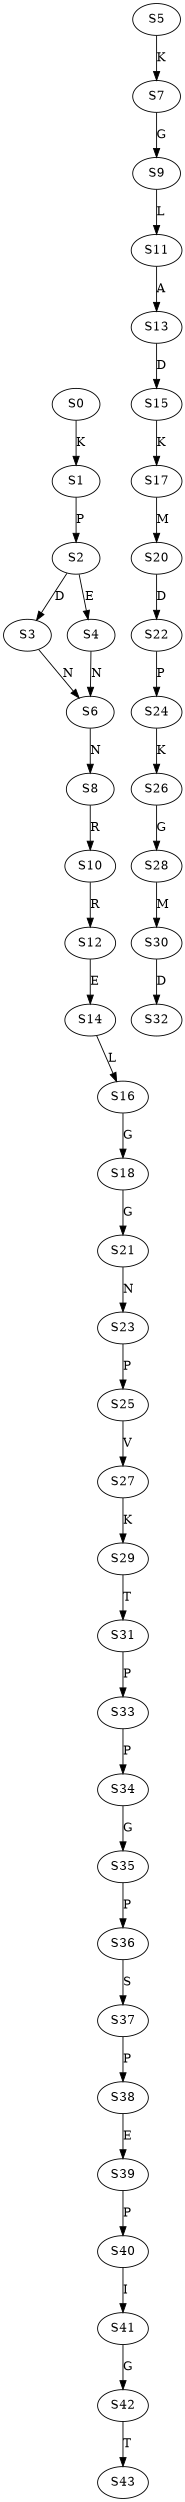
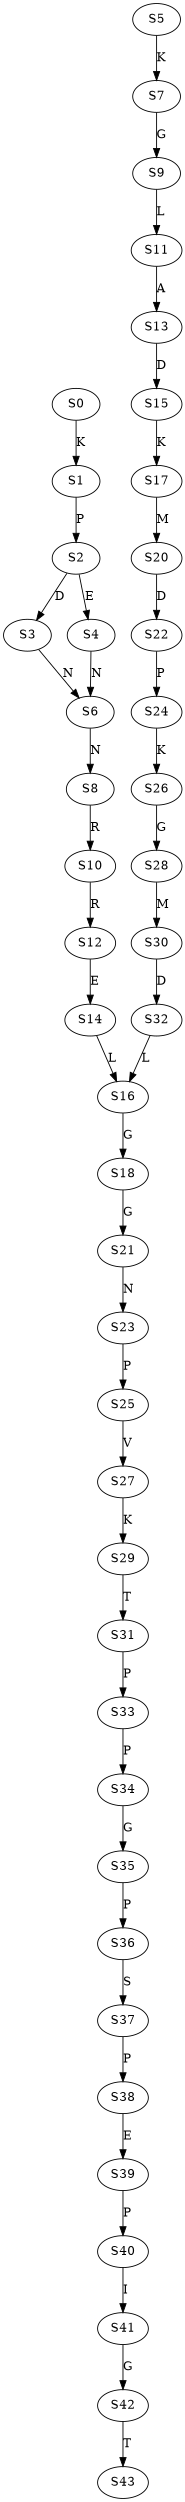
  strict digraph {
    S0
    S1
    S2
    S3
    S4
    S6
    S5
    S7
    S8
    S9
    S10
    S11
    S12
    S13
    S14
    S15
    S16
    S17
    S18
    S20
    S21
    S22
    S23
    S24
    S25
    S26
    S27
    S28
    S29
    S30
    S31
    S32
    S33
    S34
    S35
    S36
    S37
    S38
    S39
    S40
    S41
    S42
    S43
    S0 -> S1 [label=K]
    S1 -> S2 [label=P]
    S2 -> S3 [label=D]
    S2 -> S4 [label=E]
    S3 -> S6 [label=N]
    S4 -> S6 [label=N]
    S6 -> S8 [label=N]
    S5 -> S7 [label=K]
    S7 -> S9 [label=G]
    S8 -> S10 [label=R]
    S9 -> S11 [label=L]
    S10 -> S12 [label=R]
    S11 -> S13 [label=A]
    S12 -> S14 [label=E]
    S13 -> S15 [label=D]
    S14 -> S16 [label=L]
    S15 -> S17 [label=K]
    S16 -> S18 [label=G]
    S17 -> S20 [label=M]
    S18 -> S21 [label=G]
    S20 -> S22 [label=D]
    S21 -> S23 [label=N]
    S22 -> S24 [label=P]
    S23 -> S25 [label=P]
    S24 -> S26 [label=K]
    S25 -> S27 [label=V]
    S26 -> S28 [label=G]
    S27 -> S29 [label=K]
    S28 -> S30 [label=M]
    S29 -> S31 [label=T]
    S30 -> S32 [label=D]
    S31 -> S33 [label=P]
+   S32 -> S16 [label=L]
    S33 -> S34 [label=P]
    S34 -> S35 [label=G]
    S35 -> S36 [label=P]
    S36 -> S37 [label=S]
    S37 -> S38 [label=P]
    S38 -> S39 [label=E]
    S39 -> S40 [label=P]
    S40 -> S41 [label=I]
    S41 -> S42 [label=G]
    S42 -> S43 [label=T]
  }
